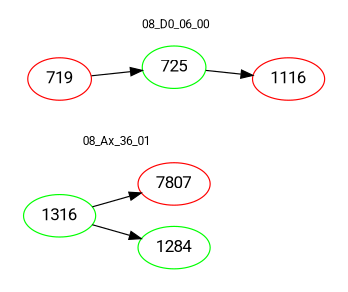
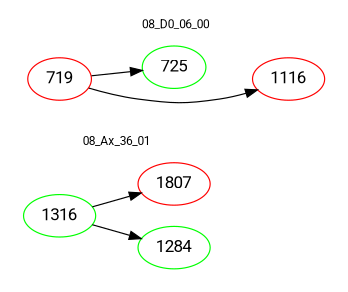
  digraph {
    fontname=Roboto
    rankdir=LR
    node [color=green fontname=Roboto]
    edge [color=black fontname=Roboto]
    n1 [label=1316]
    n2 [label=1284]
-   n3 [color=red label=7807]
+   n3 [color=red label=1807]
    n4 [color=red label=719]
    n5 [color=red label=1116]
    n6 [label=725]
    subgraph cluster_1 {
      color=white
      fontsize=10
      label="08_Ax_36_01"
      n1
      n2
      n3
    }
    subgraph cluster_2 {
      color=white
      fontsize=10
      label="08_D0_06_00"
      n4
      n5
      n6
    }
    n1 -> n2
    n1 -> n3
-   n6 -> n5
+   n4 -> n5
    n4 -> n6
  }
